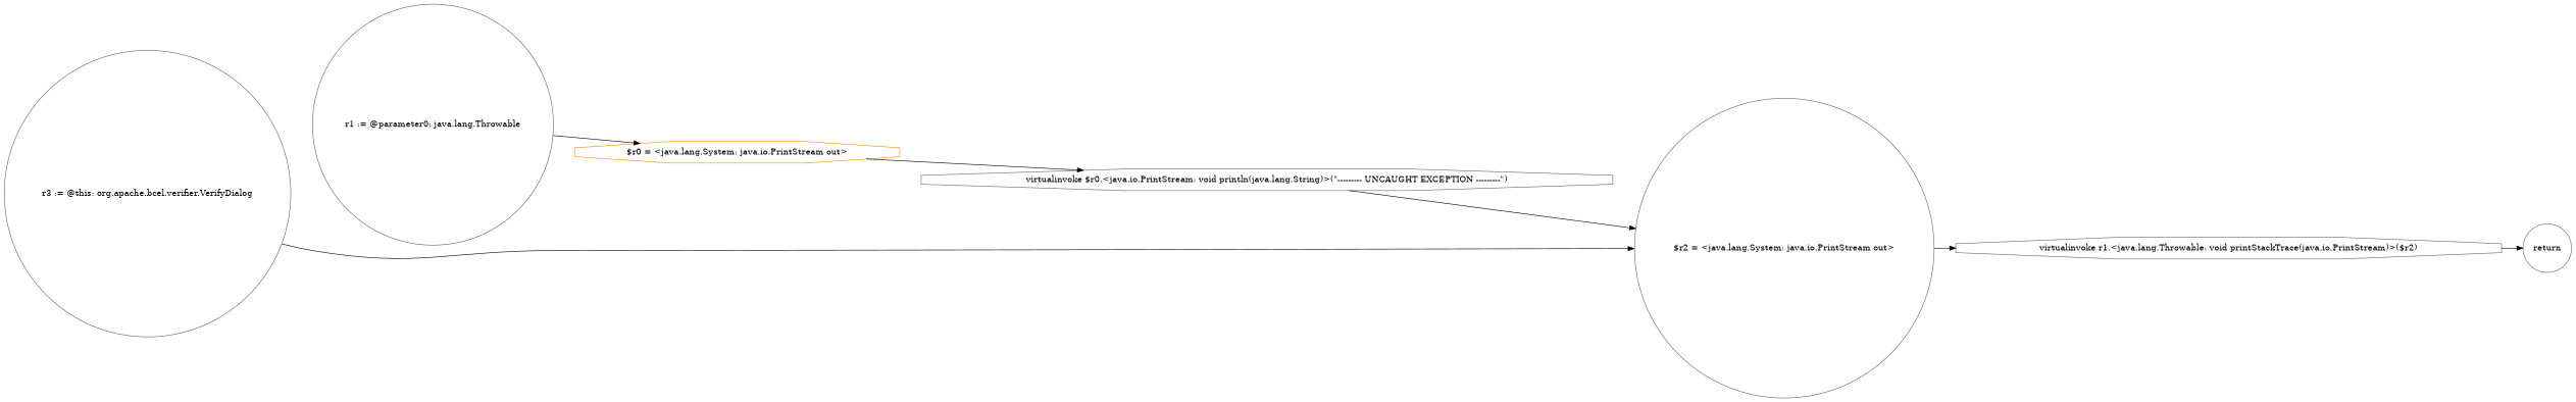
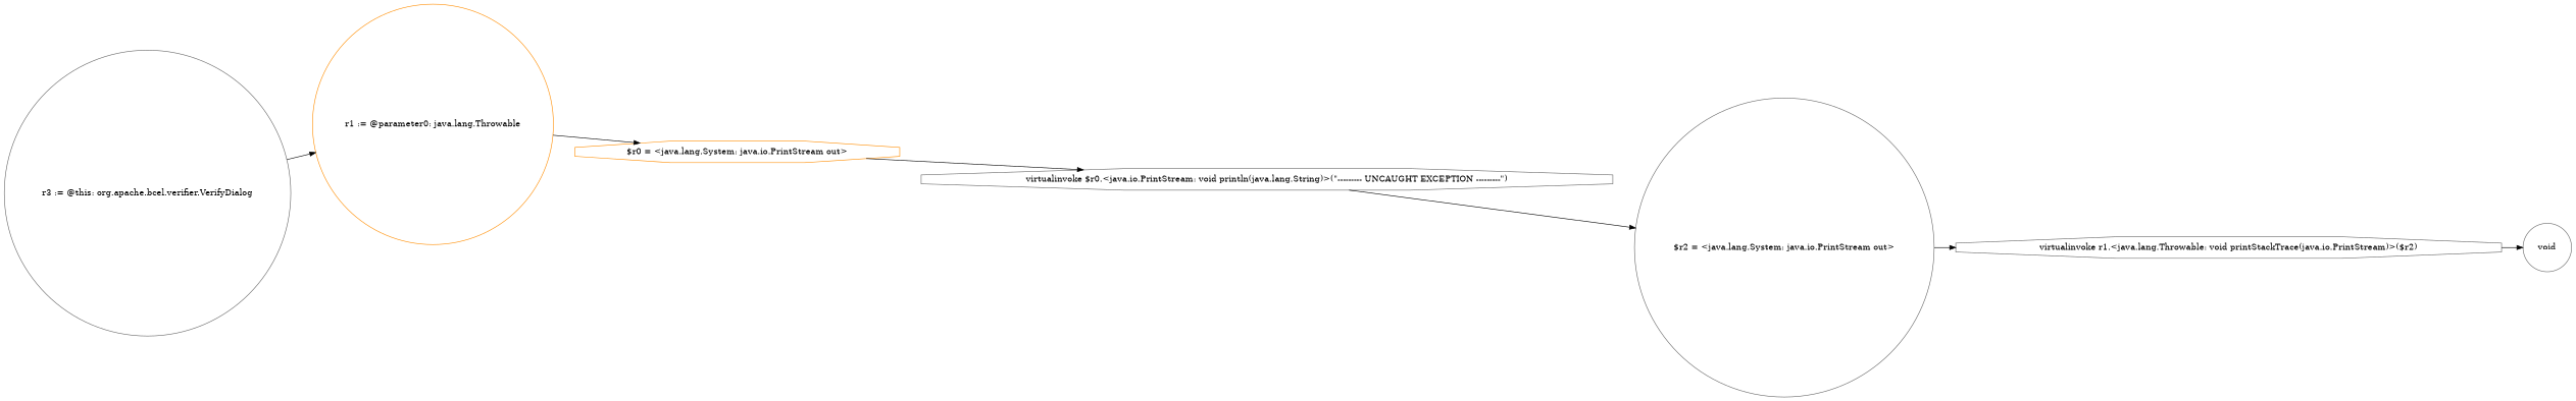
  digraph {
    rankdir=LR
    node [color=gray40 shape=circle]
-   "r1 := @parameter0: java.lang.Throwable"
+   "r1 := @parameter0: java.lang.Throwable" [color=darkorange]
    "r3 := @this: org.apache.bcel.verifier.VerifyDialog"
    "$r0 = <java.lang.System: java.io.PrintStream out>" [color=darkorange shape=octagon]
    "virtualinvoke $r0.<java.io.PrintStream: void println(java.lang.String)>(\"--------- UNCAUGHT EXCEPTION ---------\")" [shape=octagon]
    "$r2 = <java.lang.System: java.io.PrintStream out>"
    "virtualinvoke r1.<java.lang.Throwable: void printStackTrace(java.io.PrintStream)>($r2)" [shape=octagon]
-   return
+   return [label=void]
    "r1 := @parameter0: java.lang.Throwable" -> "$r0 = <java.lang.System: java.io.PrintStream out>"
-   "r3 := @this: org.apache.bcel.verifier.VerifyDialog" -> "$r2 = <java.lang.System: java.io.PrintStream out>"
+   "r3 := @this: org.apache.bcel.verifier.VerifyDialog" -> "r1 := @parameter0: java.lang.Throwable"
    "$r0 = <java.lang.System: java.io.PrintStream out>" -> "virtualinvoke $r0.<java.io.PrintStream: void println(java.lang.String)>(\"--------- UNCAUGHT EXCEPTION ---------\")"
    "virtualinvoke $r0.<java.io.PrintStream: void println(java.lang.String)>(\"--------- UNCAUGHT EXCEPTION ---------\")" -> "$r2 = <java.lang.System: java.io.PrintStream out>"
    "$r2 = <java.lang.System: java.io.PrintStream out>" -> "virtualinvoke r1.<java.lang.Throwable: void printStackTrace(java.io.PrintStream)>($r2)"
    "virtualinvoke r1.<java.lang.Throwable: void printStackTrace(java.io.PrintStream)>($r2)" -> return
  }
